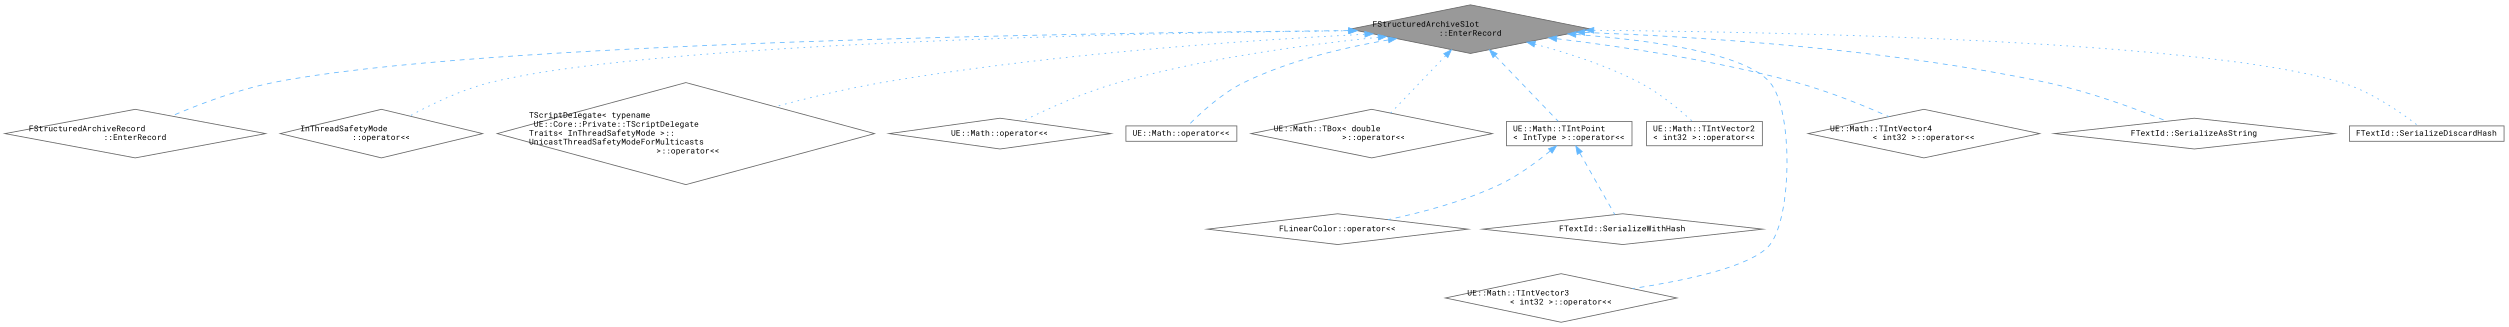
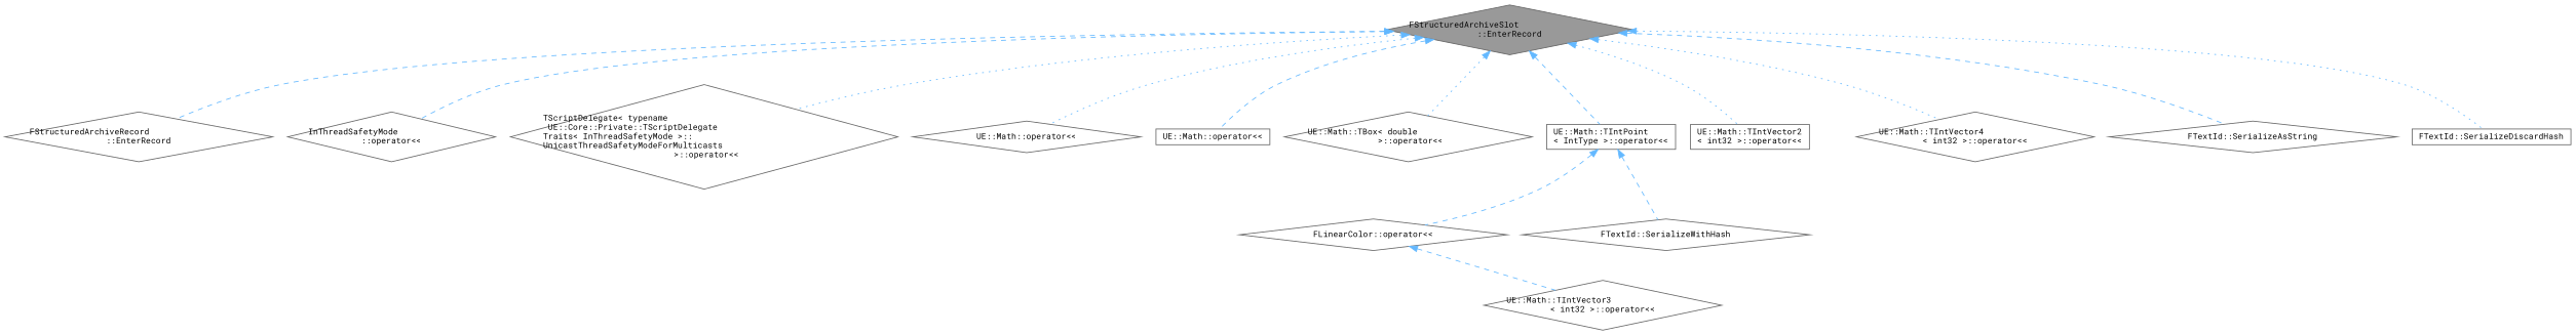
  digraph {
    fontname="Roboto Mono"
    rankdir=TB
    node [color=grey40 fillcolor=white fontname="Roboto Mono" fontsize=10 shape=diamond style=filled]
    edge [color=steelblue1 dir=back fontname="Roboto Mono" fontsize=10 labelfontname=Helvetica labelfontsize=10 style=dashed]
    n1 [color=gray40 fillcolor=grey60 fontcolor=black height=0.2 label="FStructuredArchiveSlot\l::EnterRecord" width=0.4]
    n2 [height=0.2 label="FStructuredArchiveRecord\l::EnterRecord" width=0.4]
    n3 [height=0.2 label="InThreadSafetyMode\l::operator\<\<" width=0.4]
    n4 [height=0.2 label="TScriptDelegate\< typename\l UE::Core::Private::TScriptDelegate\lTraits\< InThreadSafetyMode \>::\lUnicastThreadSafetyModeForMulticasts\l \>::operator\<\<" width=0.4]
    n5 [height=0.2 label="UE::Math::operator\<\<" width=0.4]
    n6 [height=0.2 label="UE::Math::operator\<\<" shape=box width=0.4]
    n7 [height=0.2 label="UE::Math::TBox\< double\l \>::operator\<\<" width=0.4]
    n8 [height=0.2 label="UE::Math::TIntPoint\l\< IntType \>::operator\<\<" shape=box width=0.4]
    n9 [height=0.2 label="UE::Math::TIntVector2\l\< int32 \>::operator\<\<" shape=box width=0.4]
    n10 [height=0.2 label="UE::Math::TIntVector3\l\< int32 \>::operator\<\<" width=0.4]
    n11 [height=0.2 label="UE::Math::TIntVector4\l\< int32 \>::operator\<\<" width=0.4]
    n12 [height=0.2 label="FTextId::SerializeAsString" width=0.4]
    n13 [height=0.2 label="FTextId::SerializeDiscardHash" shape=box width=0.4]
    n14 [height=0.2 label="FLinearColor::operator\<\<" width=0.4]
    n15 [height=0.2 label="FTextId::SerializeWithHash" width=0.4]
    n1 -> n2
-   n1 -> n3 [style=dotted]
+   n1 -> n3
    n1 -> n4 [style=dotted]
    n1 -> n5 [style=dotted]
    n1 -> n6
    n1 -> n7 [style=dotted]
    n1 -> n8
    n1 -> n9 [style=dotted]
-   n1 -> n10
-   n1 -> n11
+   n14 -> n10
+   n1 -> n11 [style=dotted]
    n1 -> n12
    n1 -> n13 [style=dotted]
    n8 -> n14
    n8 -> n15
  }
